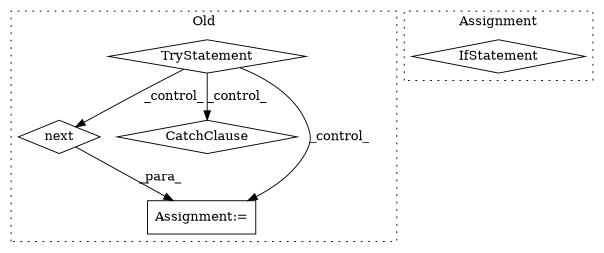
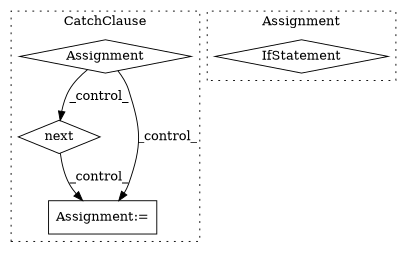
  digraph {
    node [shape=diamond]
    n1 [a=32 l="5,1" label=next s="466,482"]
-   n2 [a=54 l=4 label=TryStatement s=441]
-   n3 [a=12 l="13,2" label=CatchClause s="528,566"]
+   n2 [a=54 l=4 label=Assignment s=441]
    n4 [a=7 l=1 label="Assignment:=" s=465 shape=box]
    n5 [a=25 l="4,2" label=IfStatement s="1202,1230"]
    subgraph cluster_1 {
-     label=Old
+     label=CatchClause
      style=dotted
      n1
      n2
-     n3
      n4
    }
    subgraph cluster_2 {
      label=Assignment
      style=dotted
      n5
    }
-   n1 -> n4 [label=_para_]
+   n1 -> n4 [label=_control_]
    n2 -> n1 [label=_control_]
-   n2 -> n3 [label=_control_]
    n2 -> n4 [label=_control_]
  }
